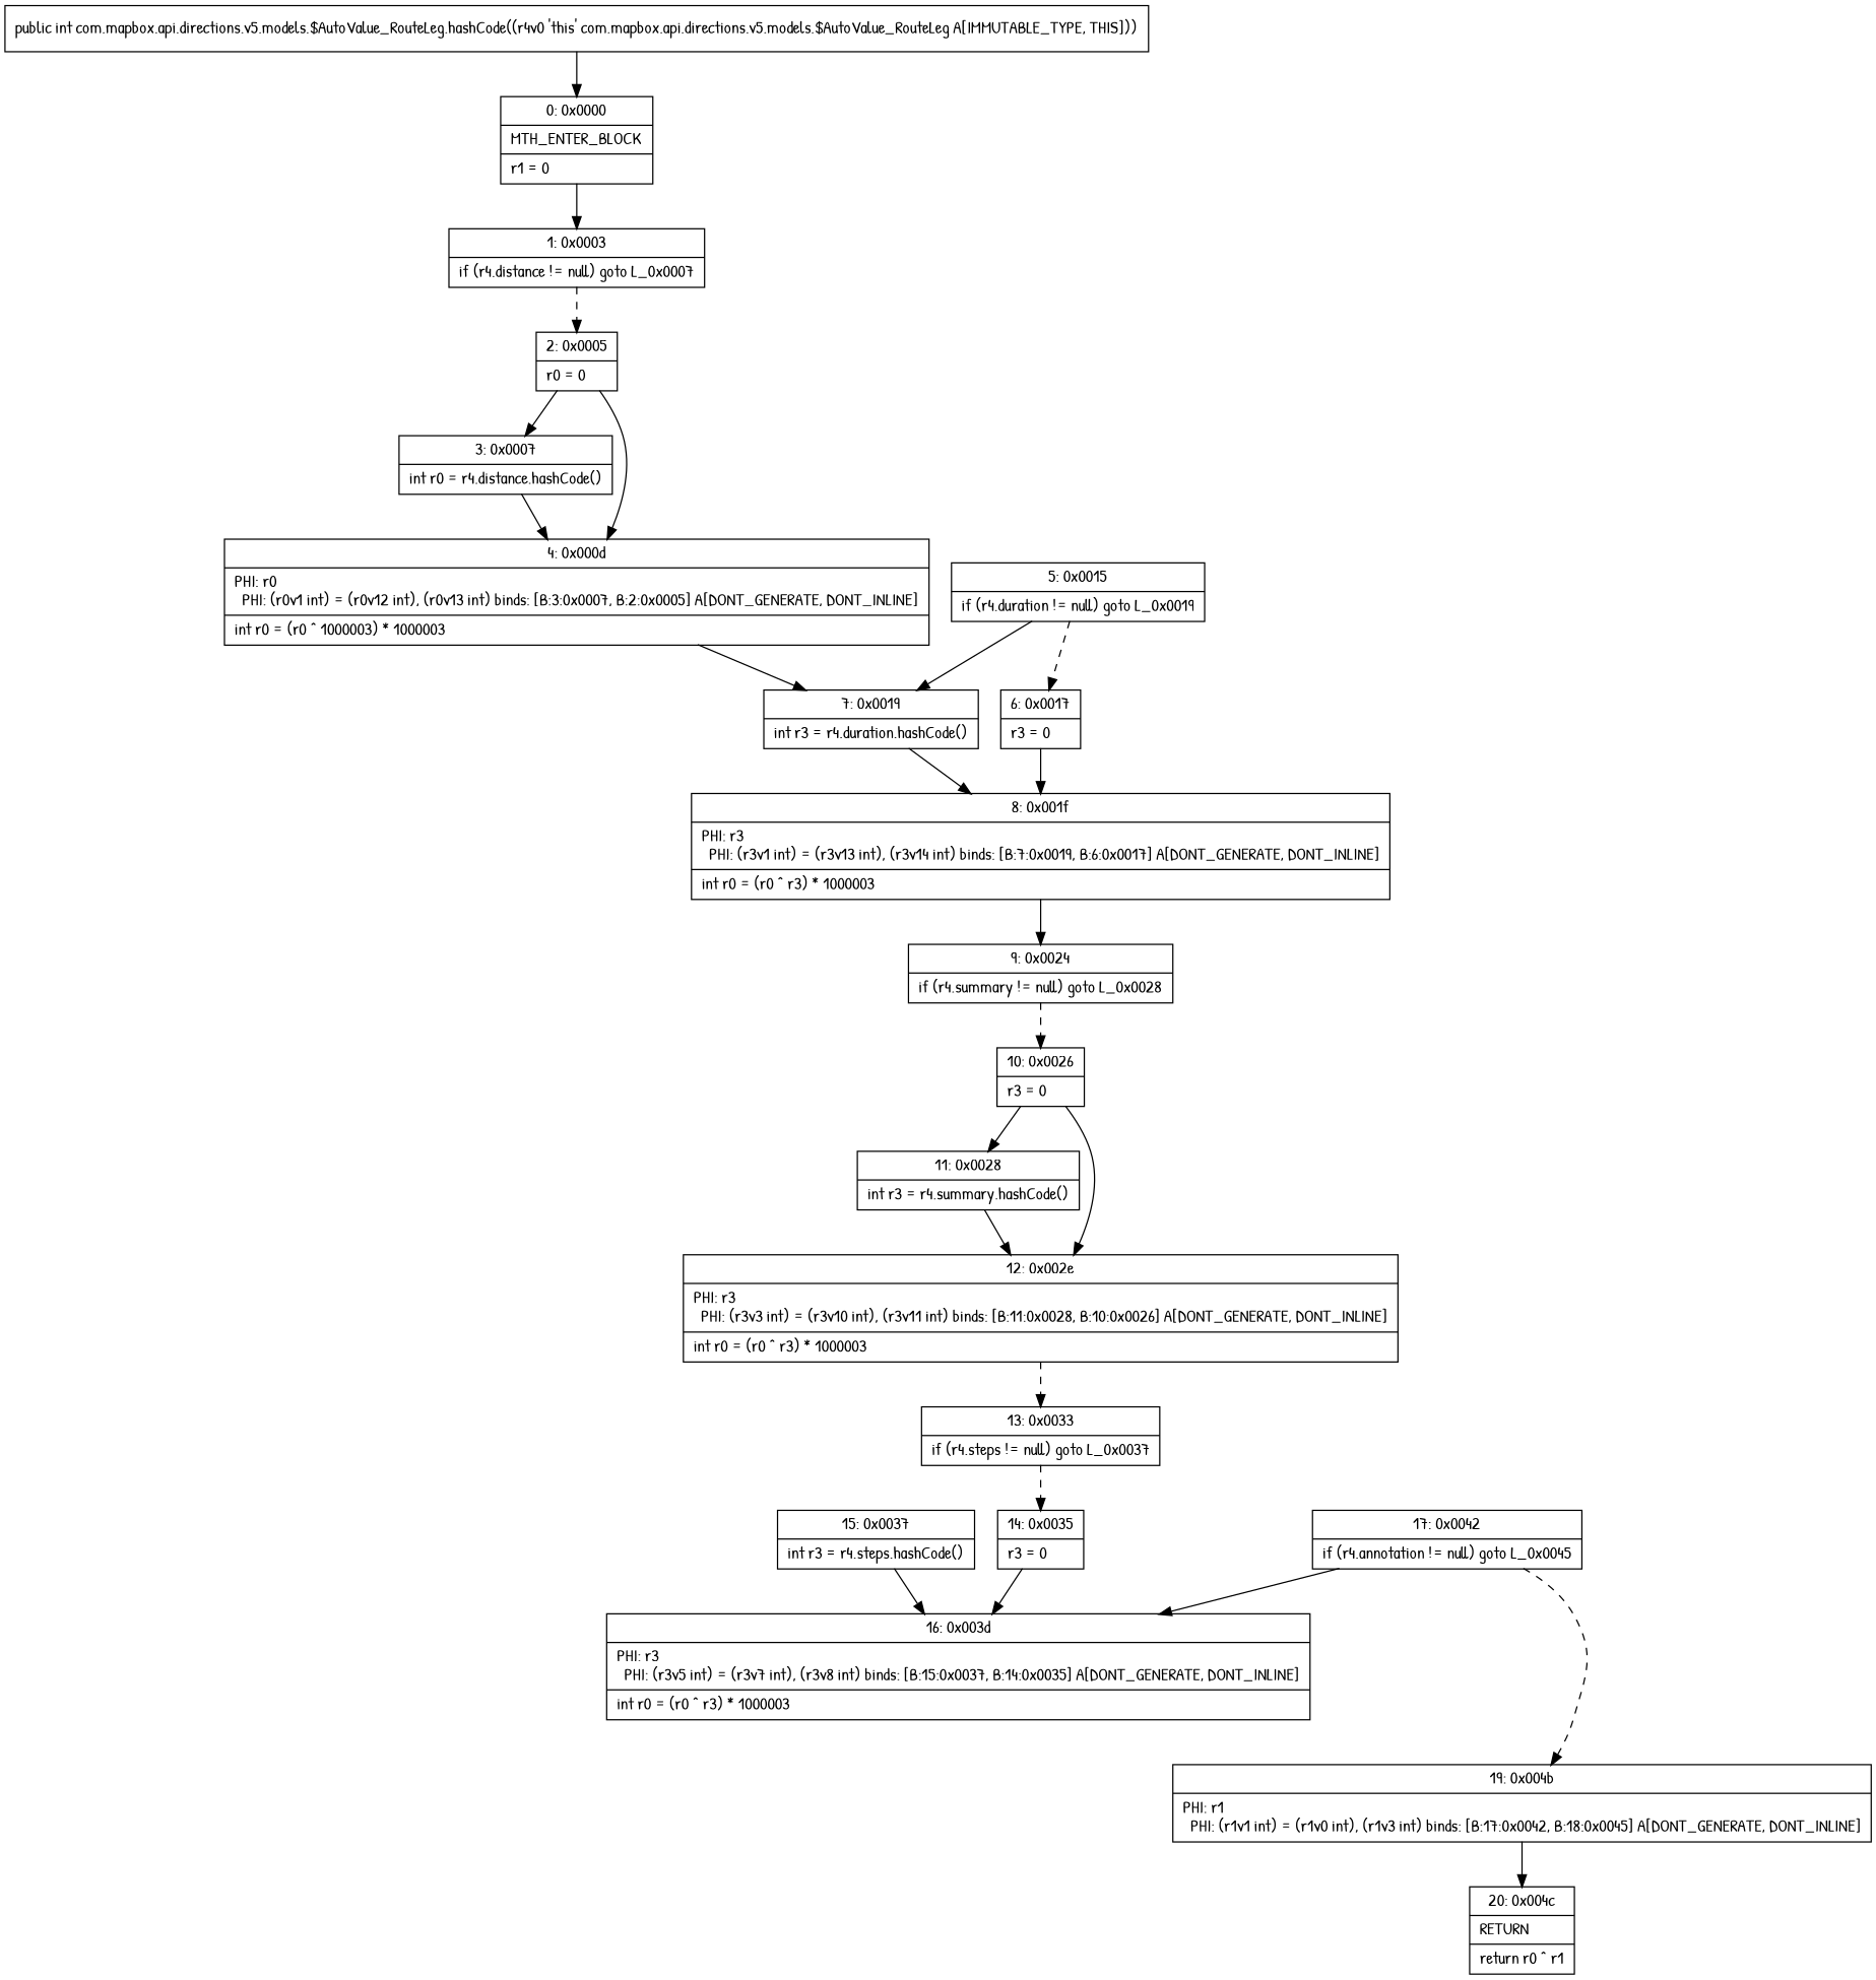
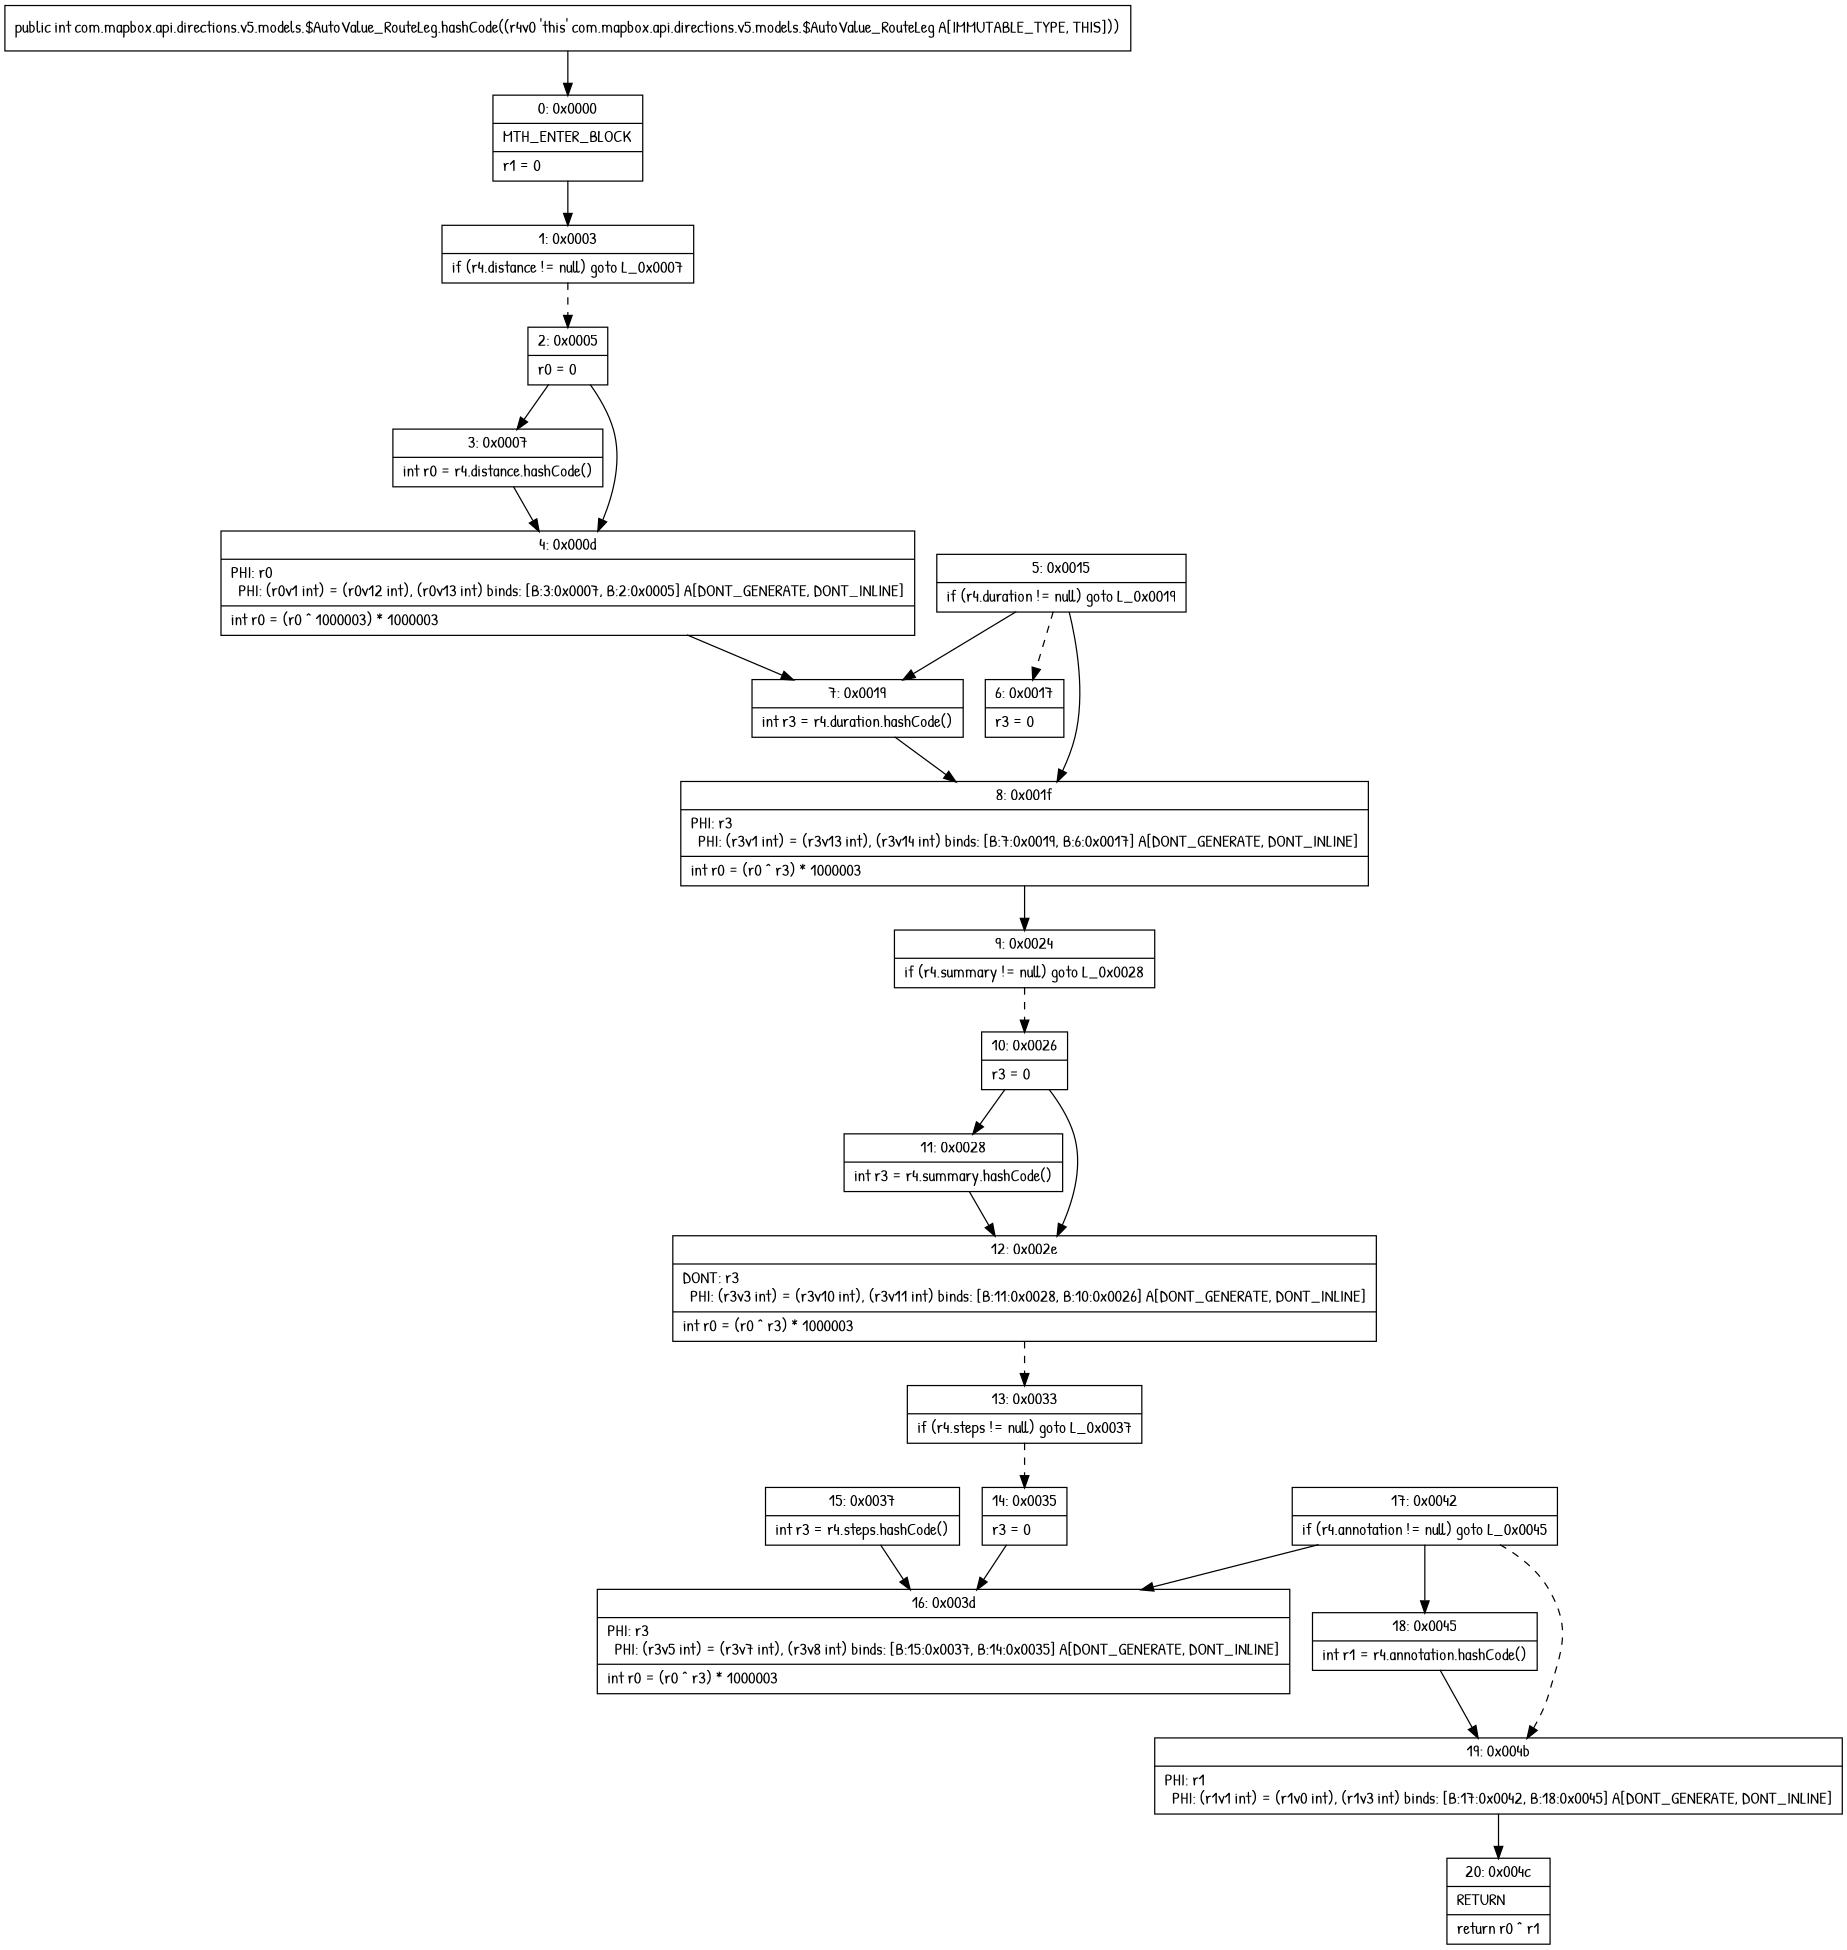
  digraph {
    fontname="Patrick Hand"
    node [fontname="Patrick Hand" shape=record]
    edge [fontname="Patrick Hand"]
    n1 [label="{0\:\ 0x0000|MTH_ENTER_BLOCK\l|r1 = 0\l}"]
    n2 [label="{1\:\ 0x0003|if (r4.distance != null) goto L_0x0007\l}"]
    n3 [label="{2\:\ 0x0005|r0 = 0\l}"]
    n4 [label="{3\:\ 0x0007|int r0 = r4.distance.hashCode()\l}"]
    n5 [label="{4\:\ 0x000d|PHI: r0 \l  PHI: (r0v1 int) = (r0v12 int), (r0v13 int) binds: [B:3:0x0007, B:2:0x0005] A[DONT_GENERATE, DONT_INLINE]\l|int r0 = (r0 ^ 1000003) * 1000003\l}"]
    n6 [label="{7\:\ 0x0019|int r3 = r4.duration.hashCode()\l}"]
    n7 [label="{5\:\ 0x0015|if (r4.duration != null) goto L_0x0019\l}"]
    n8 [label="{6\:\ 0x0017|r3 = 0\l}"]
    n9 [label="{8\:\ 0x001f|PHI: r3 \l  PHI: (r3v1 int) = (r3v13 int), (r3v14 int) binds: [B:7:0x0019, B:6:0x0017] A[DONT_GENERATE, DONT_INLINE]\l|int r0 = (r0 ^ r3) * 1000003\l}"]
    n10 [label="{9\:\ 0x0024|if (r4.summary != null) goto L_0x0028\l}"]
    n11 [label="{10\:\ 0x0026|r3 = 0\l}"]
    n12 [label="{11\:\ 0x0028|int r3 = r4.summary.hashCode()\l}"]
-   n13 [label="{12\:\ 0x002e|PHI: r3 \l  PHI: (r3v3 int) = (r3v10 int), (r3v11 int) binds: [B:11:0x0028, B:10:0x0026] A[DONT_GENERATE, DONT_INLINE]\l|int r0 = (r0 ^ r3) * 1000003\l}"]
+   n13 [label="{12\:\ 0x002e|DONT: r3 \l  PHI: (r3v3 int) = (r3v10 int), (r3v11 int) binds: [B:11:0x0028, B:10:0x0026] A[DONT_GENERATE, DONT_INLINE]\l|int r0 = (r0 ^ r3) * 1000003\l}"]
    n14 [label="{13\:\ 0x0033|if (r4.steps != null) goto L_0x0037\l}"]
    n15 [label="{14\:\ 0x0035|r3 = 0\l}"]
    n16 [label="{16\:\ 0x003d|PHI: r3 \l  PHI: (r3v5 int) = (r3v7 int), (r3v8 int) binds: [B:15:0x0037, B:14:0x0035] A[DONT_GENERATE, DONT_INLINE]\l|int r0 = (r0 ^ r3) * 1000003\l}"]
    n17 [label="{15\:\ 0x0037|int r3 = r4.steps.hashCode()\l}"]
    n18 [label="{17\:\ 0x0042|if (r4.annotation != null) goto L_0x0045\l}"]
+   n19 [label="{18\:\ 0x0045|int r1 = r4.annotation.hashCode()\l}"]
    n20 [label="{19\:\ 0x004b|PHI: r1 \l  PHI: (r1v1 int) = (r1v0 int), (r1v3 int) binds: [B:17:0x0042, B:18:0x0045] A[DONT_GENERATE, DONT_INLINE]\l}"]
    n21 [label="{20\:\ 0x004c|RETURN\l|return r0 ^ r1\l}"]
    n22 [label="{public int com.mapbox.api.directions.v5.models.$AutoValue_RouteLeg.hashCode((r4v0 'this' com.mapbox.api.directions.v5.models.$AutoValue_RouteLeg A[IMMUTABLE_TYPE, THIS])) }"]
    n1 -> n2
    n2 -> n3 [style=dashed]
    n3 -> n4
    n3 -> n5
    n4 -> n5
    n5 -> n6
    n6 -> n9
    n7 -> n6
    n7 -> n8 [style=dashed]
-   n8 -> n9
+   n7 -> n9
    n9 -> n10
    n10 -> n11 [style=dashed]
    n11 -> n12
    n11 -> n13
    n12 -> n13
    n13 -> n14 [style=dashed]
    n14 -> n15 [style=dashed]
    n15 -> n16
    n17 -> n16
    n18 -> n16
+   n18 -> n19
    n18 -> n20 [style=dashed]
+   n19 -> n20
    n20 -> n21
    n22 -> n1
  }
